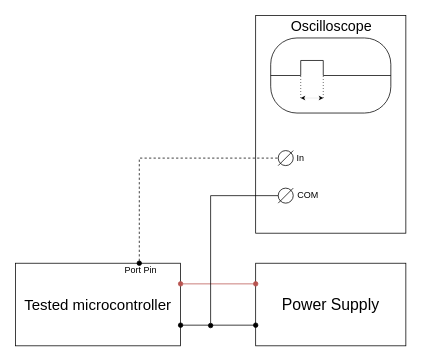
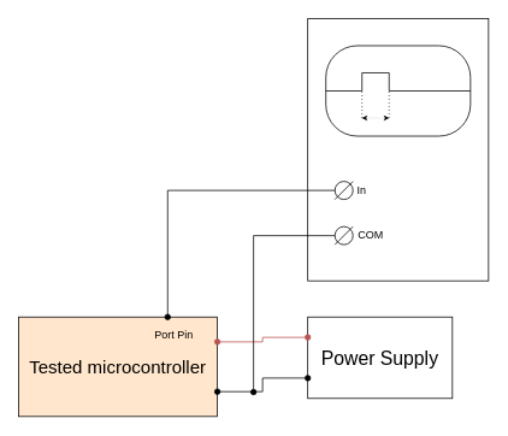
  <mxCell id="0" />
  <mxCell id="1" parent="0" />
  <mxCell id="2" value="" style="rounded=0;whiteSpace=wrap;html=1;" vertex="1" parent="1"><mxGeometry x="340" y="20" width="200" height="290" as="geometry" /></mxCell>
  <mxCell id="3" value="" style="rounded=1;whiteSpace=wrap;html=1;arcSize=35;" vertex="1" parent="1"><mxGeometry x="360" y="50" width="160" height="100" as="geometry" /></mxCell>
  <mxCell id="4" value="" style="ellipse;whiteSpace=wrap;html=1;aspect=fixed;" vertex="1" parent="1"><mxGeometry x="370" y="200" width="20" height="20" as="geometry" /></mxCell>
  <mxCell id="5" value="" style="ellipse;whiteSpace=wrap;html=1;aspect=fixed;" vertex="1" parent="1"><mxGeometry x="370" y="250" width="20" height="20" as="geometry" /></mxCell>
  <mxCell id="6" value="" style="endArrow=none;html=1;rounded=0;" edge="1" parent="1"><mxGeometry width="50" height="50" relative="1" as="geometry"><mxPoint x="370" y="220" as="sourcePoint" /><mxPoint x="390" y="200" as="targetPoint" /></mxGeometry></mxCell>
  <mxCell id="7" value="" style="endArrow=none;html=1;rounded=0;" edge="1" parent="1"><mxGeometry width="50" height="50" relative="1" as="geometry"><mxPoint x="370" y="270" as="sourcePoint" /><mxPoint x="390" y="250" as="targetPoint" /></mxGeometry></mxCell>
  <mxCell id="8" value="COM" style="text;html=1;align=center;verticalAlign=middle;whiteSpace=wrap;rounded=0;" vertex="1" parent="1"><mxGeometry x="380" y="252.5" width="60" height="15" as="geometry" /></mxCell>
  <mxCell id="9" value="In" style="text;html=1;align=center;verticalAlign=middle;whiteSpace=wrap;rounded=0;" vertex="1" parent="1"><mxGeometry x="370" y="202.5" width="60" height="15" as="geometry" /></mxCell>
- <mxCell id="10" value="&lt;div&gt;&lt;font style=&quot;font-size: 19px;&quot;&gt;Oscilloscope&lt;/font&gt;&lt;/div&gt;" style="text;html=1;align=center;verticalAlign=middle;whiteSpace=wrap;rounded=0;" vertex="1" parent="1"><mxGeometry x="380" y="20" width="122" height="30" as="geometry" /></mxCell>
- <mxCell id="11" value="Power Supply" style="rounded=0;whiteSpace=wrap;html=1;fontSize=21;" vertex="1" parent="1"><mxGeometry x="340" y="350" width="200" height="110" as="geometry" /></mxCell>
- <mxCell id="12" value="Tested microcontroller" style="rounded=0;whiteSpace=wrap;html=1;fontSize=20;" vertex="1" parent="1"><mxGeometry x="20" y="350" width="220" height="110" as="geometry" /></mxCell>
+ <mxCell id="11" value="Power Supply" style="rounded=0;whiteSpace=wrap;html=1;fontSize=21;" vertex="1" parent="1"><mxGeometry x="340" y="350" width="160" height="90" as="geometry" /></mxCell>
+ <mxCell id="12" value="Tested microcontroller" style="rounded=0;whiteSpace=wrap;html=1;fontSize=20;fillColor=#ffe6cc;" vertex="1" parent="1"><mxGeometry x="20" y="350" width="220" height="110" as="geometry" /></mxCell>
  <mxCell id="13" style="edgeStyle=orthogonalEdgeStyle;rounded=0;orthogonalLoop=1;jettySize=auto;html=1;exitX=0;exitY=0.25;exitDx=0;exitDy=0;entryX=1;entryY=0.25;entryDx=0;entryDy=0;endArrow=oval;endFill=1;fillColor=#f8cecc;strokeColor=#b85450;startArrow=oval;startFill=1;" edge="1" parent="1" source="11" target="12"><mxGeometry relative="1" as="geometry" /></mxCell>
  <mxCell id="14" value="" style="endArrow=none;html=1;rounded=0;entryX=0;entryY=0.5;entryDx=0;entryDy=0;startArrow=oval;startFill=1;" edge="1" parent="1" target="5"><mxGeometry width="50" height="50" relative="1" as="geometry"><mxPoint x="280" y="433" as="sourcePoint" /><mxPoint x="310" y="260" as="targetPoint" /><Array as="points"><mxPoint x="280" y="260" /></Array></mxGeometry></mxCell>
- <mxCell id="15" value="" style="endArrow=none;html=1;rounded=0;entryX=0;entryY=0.5;entryDx=0;entryDy=0;exitX=0.75;exitY=0;exitDx=0;exitDy=0;startArrow=oval;startFill=1;dashed=1;" edge="1" parent="1" source="12" target="9"><mxGeometry width="50" height="50" relative="1" as="geometry"><mxPoint x="200" y="210" as="sourcePoint" /><mxPoint x="250" y="220" as="targetPoint" /><Array as="points"><mxPoint x="185" y="210" /></Array></mxGeometry></mxCell>
- <mxCell id="16" value="Port Pin" style="text;html=1;align=center;verticalAlign=middle;whiteSpace=wrap;rounded=0;" vertex="1" parent="1"><mxGeometry x="157" y="350" width="60" height="20" as="geometry" /></mxCell>
+ <mxCell id="15" value="" style="endArrow=none;html=1;rounded=0;entryX=0;entryY=0.5;entryDx=0;entryDy=0;exitX=0.75;exitY=0;exitDx=0;exitDy=0;startArrow=oval;startFill=1;" edge="1" parent="1" source="12" target="9"><mxGeometry width="50" height="50" relative="1" as="geometry"><mxPoint x="200" y="210" as="sourcePoint" /><mxPoint x="250" y="220" as="targetPoint" /><Array as="points"><mxPoint x="185" y="210" /></Array></mxGeometry></mxCell>
+ <mxCell id="16" value="Port Pin" style="text;html=1;align=center;verticalAlign=middle;whiteSpace=wrap;rounded=0;" vertex="1" parent="1"><mxGeometry x="162" y="360" width="60" height="20" as="geometry" /></mxCell>
  <mxCell id="17" style="edgeStyle=orthogonalEdgeStyle;rounded=0;orthogonalLoop=1;jettySize=auto;html=1;exitX=0;exitY=0.75;exitDx=0;exitDy=0;entryX=1;entryY=0.75;entryDx=0;entryDy=0;endArrow=oval;endFill=1;startArrow=oval;startFill=1;" edge="1" parent="1" source="11" target="12"><mxGeometry relative="1" as="geometry" /></mxCell>
  <mxCell id="18" value="" style="endArrow=none;html=1;rounded=0;exitX=0;exitY=0.5;exitDx=0;exitDy=0;entryX=1;entryY=0.5;entryDx=0;entryDy=0;" edge="1" parent="1"><mxGeometry width="50" height="50" relative="1" as="geometry"><mxPoint x="360" y="100" as="sourcePoint" /><mxPoint x="520" y="100" as="targetPoint" /><Array as="points"><mxPoint x="400" y="100" /><mxPoint x="400" y="80" /><mxPoint x="430" y="80" /><mxPoint x="430" y="100" /></Array></mxGeometry></mxCell>
  <mxCell id="19" value="" style="endArrow=classic;startArrow=classic;html=1;rounded=0;strokeWidth=0;" edge="1" parent="1"><mxGeometry width="50" height="50" relative="1" as="geometry"><mxPoint x="400" y="130" as="sourcePoint" /><mxPoint x="430" y="130" as="targetPoint" /></mxGeometry></mxCell>
  <mxCell id="20" value="" style="endArrow=none;dashed=1;html=1;dashPattern=1 3;strokeWidth=1;rounded=0;" edge="1" parent="1"><mxGeometry width="50" height="50" relative="1" as="geometry"><mxPoint x="400" y="130" as="sourcePoint" /><mxPoint x="400" y="100" as="targetPoint" /></mxGeometry></mxCell>
  <mxCell id="21" value="" style="endArrow=none;dashed=1;html=1;dashPattern=1 3;strokeWidth=1;rounded=0;" edge="1" parent="1"><mxGeometry width="50" height="50" relative="1" as="geometry"><mxPoint x="430" y="130" as="sourcePoint" /><mxPoint x="430" y="100" as="targetPoint" /></mxGeometry></mxCell>
